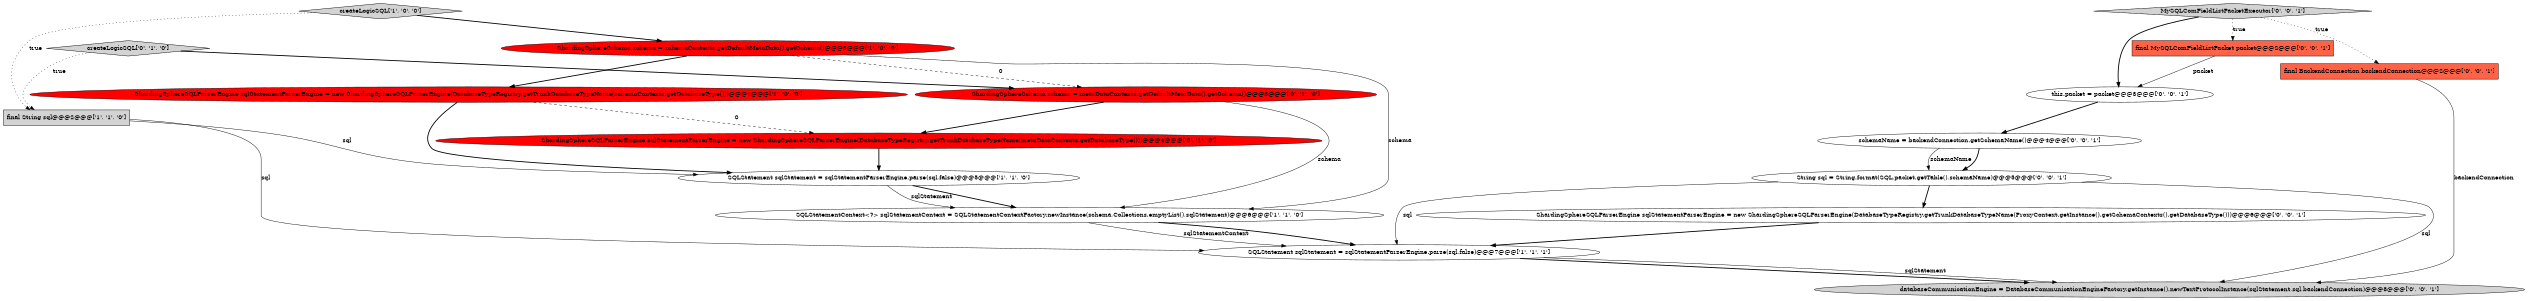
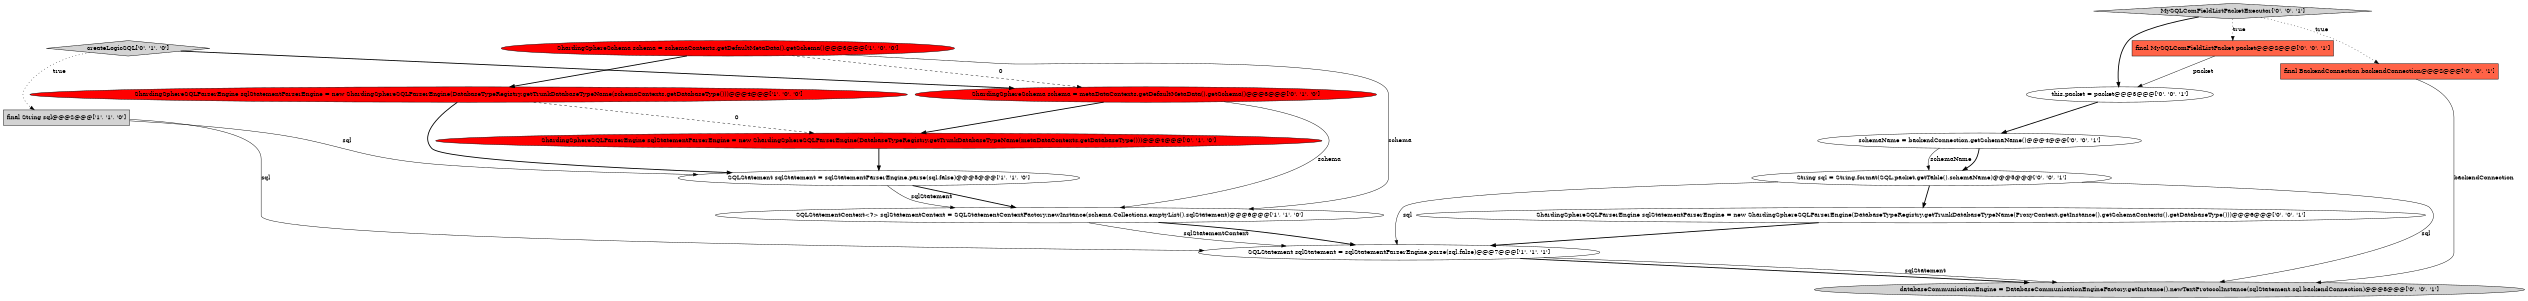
  digraph {
    node [fillcolor=white shape=ellipse style=filled]
    edge [style=bold]
    n1 [fillcolor=red label="ShardingSphereSchema schema = metaDataContexts.getDefaultMetaData().getSchema()@@@3@@@['0', '1', '0']"]
    n2 [fillcolor=red label="ShardingSphereSQLParserEngine sqlStatementParserEngine = new ShardingSphereSQLParserEngine(DatabaseTypeRegistry.getTrunkDatabaseTypeName(metaDataContexts.getDatabaseType()))@@@4@@@['0', '1', '0']"]
    n3 [label="SQLStatementContext<?> sqlStatementContext = SQLStatementContextFactory.newInstance(schema,Collections.emptyList(),sqlStatement)@@@6@@@['1', '1', '0']"]
    n4 [label="SQLStatement sqlStatement = sqlStatementParserEngine.parse(sql,false)@@@5@@@['1', '1', '0']"]
    n5 [label="SQLStatement sqlStatement = sqlStatementParserEngine.parse(sql,false)@@@7@@@['1', '1', '1']"]
    n6 [fillcolor=lightgray label="final String sql@@@2@@@['1', '1', '0']" shape=box]
    n7 [fillcolor=lightgray label="databaseCommunicationEngine = DatabaseCommunicationEngineFactory.getInstance().newTextProtocolInstance(sqlStatement,sql,backendConnection)@@@8@@@['0', '0', '1']"]
    n8 [fillcolor=lightgray label="MySQLComFieldListPacketExecutor['0', '0', '1']" shape=diamond]
    n9 [label="this.packet = packet@@@3@@@['0', '0', '1']"]
    n10 [fillcolor=tomato label="final MySQLComFieldListPacket packet@@@2@@@['0', '0', '1']" shape=box]
    n11 [fillcolor=tomato label="final BackendConnection backendConnection@@@2@@@['0', '0', '1']" shape=box]
    n12 [label="schemaName = backendConnection.getSchemaName()@@@4@@@['0', '0', '1']"]
    n13 [label="String sql = String.format(SQL,packet.getTable(),schemaName)@@@5@@@['0', '0', '1']"]
    n14 [label="ShardingSphereSQLParserEngine sqlStatementParserEngine = new ShardingSphereSQLParserEngine(DatabaseTypeRegistry.getTrunkDatabaseTypeName(ProxyContext.getInstance().getSchemaContexts().getDatabaseType()))@@@6@@@['0', '0', '1']"]
    n15 [fillcolor=red label="ShardingSphereSQLParserEngine sqlStatementParserEngine = new ShardingSphereSQLParserEngine(DatabaseTypeRegistry.getTrunkDatabaseTypeName(schemaContexts.getDatabaseType()))@@@4@@@['1', '0', '0']"]
    n16 [fillcolor=red label="ShardingSphereSchema schema = schemaContexts.getDefaultMetaData().getSchema()@@@3@@@['1', '0', '0']"]
    n17 [fillcolor=lightgray label="createLogicSQL['0', '1', '0']" shape=diamond]
-   n18 [fillcolor=lightgray label="createLogicSQL['1', '0', '0']" shape=diamond]
    n1 -> n2
    n1 -> n3 [label=schema style=solid]
    n2 -> n4
    n3 -> n5 [label=sqlStatementContext style=solid]
    n3 -> n5
    n4 -> n3
    n4 -> n3 [label=sqlStatement style=solid]
    n5 -> n7
    n5 -> n7 [label=sqlStatement style=solid]
    n6 -> n4 [label=sql style=solid]
    n6 -> n5 [label=sql style=solid]
    n8 -> n9
    n8 -> n10 [label=true style=dotted]
    n8 -> n11 [label=true style=dotted]
    n9 -> n12
    n10 -> n9 [label=packet style=solid]
    n11 -> n7 [label=backendConnection style=solid]
    n12 -> n13
    n12 -> n13 [label=schemaName style=solid]
    n13 -> n5 [label=sql style=solid]
    n13 -> n7 [label=sql style=solid]
    n13 -> n14
    n14 -> n5
    n15 -> n2 [label=0 style=dashed]
    n15 -> n4
    n16 -> n1 [label=0 style=dashed]
    n16 -> n3 [label=schema style=solid]
    n16 -> n15
    n17 -> n1
    n17 -> n6 [label=true style=dotted]
-   n18 -> n6 [label=true style=dotted]
-   n18 -> n16
  }
